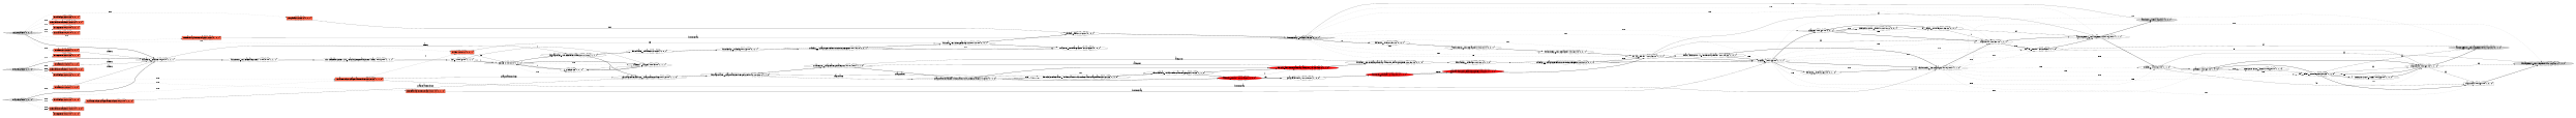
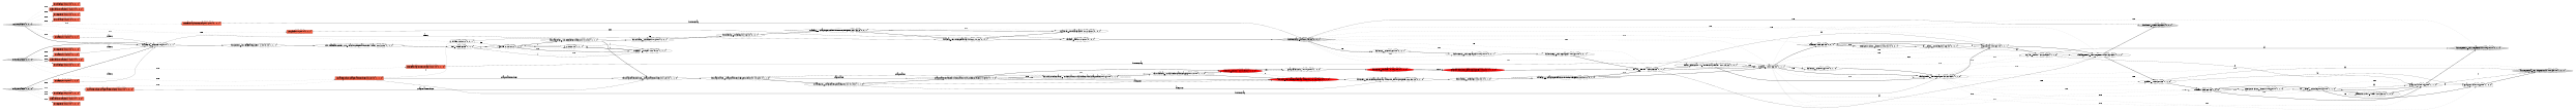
  digraph {
    rankdir=LR
    node [fillcolor=white shape=ellipse style=filled]
    edge [style=bold]
    n1 [fillcolor=red label="this.scores = new float((((@@@21@@@['1', '0', '0']"]
    n2 [fillcolor=red label="Arrays.fill(this.scores,-Float.MAX_VALUE)@@@22@@@['1', '0', '0']"]
    n3 [label="int(( bd = new int((((@@@23@@@['1', '1', '1']"]
    n4 [fillcolor=red label="this.ords = new IntIntDynamicMap(valueCount,-1)@@@19@@@['0', '1', '0']"]
    n5 [label="this.scores = new IntFloatDynamicMap(valueCount,-Float.MAX_VALUE)@@@20@@@['0', '1', '0']"]
    n6 [label="this.nullPolicy = nullPolicy@@@21@@@['0', '1', '0']"]
    n7 [label="int valueCount = collapseValues.getValueCount()@@@14@@@['1', '1', '0']"]
    n8 [label="collapseValues instanceof MultiDocValues.MultiSortedDocValues@@@15@@@['1', '1', '0']" shape=diamond]
    n9 [fillcolor=red label="this.ords = new int((((@@@19@@@['1', '0', '0']"]
    n10 [label="this.ordinalMap = multiSortedDocValues.mapping@@@17@@@['1', '1', '0']"]
    n11 [label="this.multiSortedDocValues = (MultiDocValues.MultiSortedDocValues)collapseValues@@@16@@@['1', '1', '0']"]
    n12 [fillcolor=lightgray label="this.mergeBoost = new MergeBoost(bd)@@@37@@@['0', '1', '0']"]
-   n13 [fillcolor=tomato label="int size@@@2@@@['0', '0', '1']" shape=box]
+   n13 [label="int size@@@2@@@['0', '0', '1']" shape=box]
    n14 [label="this.cmap = new IntLongHashMap(size)@@@17@@@['0', '0', '1']"]
    n15 [label="i < con.size()@@@7@@@['1', '1', '1']" shape=diamond]
    n16 [label="nullScores = new FloatArrayList()@@@15@@@['0', '0', '1']"]
    n17 [label="this.field = field@@@18@@@['0', '0', '1']"]
    n18 [label="this.collapsedSet = new FixedBitSet(maxDoc)@@@11@@@['1', '1', '1']"]
    n19 [label="i++@@@8@@@['1', '1', '1']"]
    n20 [label="contexts(i( = con.get(i)@@@9@@@['1', '1', '1']"]
    n21 [label="this.boosts = true@@@26@@@['0', '1', '0']"]
    n22 [label="this.boostOrds = new IntArrayList()@@@27@@@['1', '1', '0']"]
    n23 [label="bd(++index( = cursor.key@@@34@@@['1', '1', '0']"]
    n24 [label="Arrays.sort(bd)@@@38@@@['1', '0', '0']" shape=box]
    n25 [fillcolor=lightgray label="this.mergeBoost = new MergeBoost(bd)@@@39@@@['1', '0', '0']"]
    n26 [label="it.hasNext()@@@32@@@['1', '1', '0']" shape=diamond]
    n27 [label="Arrays.sort(bd)@@@30@@@['1', '1', '1']"]
    n28 [label="this.mergeBoost = new MergeBoost(bd)@@@31@@@['1', '1', '1']"]
    n29 [label="int(( bd = new int((((@@@29@@@['1', '1', '0']"]
    n30 [label="int index = -1@@@31@@@['1', '1', '0']"]
    n31 [label="IntIntCursor cursor = it.next()@@@33@@@['1', '1', '0']"]
    n32 [label="Arrays.fill(this.ords,-1)@@@20@@@['1', '0', '0']"]
    n33 [fillcolor=tomato label="int maxDoc@@@2@@@['1', '0', '0']" shape=box]
    n34 [label="this.maxDoc = maxDoc@@@3@@@['1', '1', '1']"]
    n35 [label="this.contexts = new LeafReaderContext((((@@@4@@@['1', '1', '1']"]
    n36 [fillcolor=tomato label="int nullPolicy@@@2@@@['0', '0', '1']" shape=box]
    n37 [fillcolor=tomato label="DocValuesProducer collapseValuesProducer@@@2@@@['1', '0', '0']" shape=box]
    n38 [label="this.collapseValuesProducer = collapseValuesProducer@@@12@@@['1', '1', '0']"]
    n39 [label="this.collapseValues = collapseValuesProducer.getSorted(null)@@@13@@@['1', '1', '0']"]
    n40 [label="Arrays.sort(bd)@@@36@@@['1', '1', '0']"]
    n41 [label="IntIntCursor cursor = it.next()@@@35@@@['1', '0', '0']"]
    n42 [fillcolor=tomato label="IndexSearcher searcher@@@2@@@['0', '0', '1']" shape=box]
    n43 [fillcolor=tomato label="int segments@@@2@@@['0', '0', '1']" shape=box]
    n44 [fillcolor=lightgray label="IntScoreCollector['0', '0', '1']" shape=diamond]
    n45 [fillcolor=tomato label="int maxDoc@@@2@@@['0', '0', '1']" shape=box]
    n46 [fillcolor=tomato label="IntIntHashMap boostDocsMap@@@2@@@['0', '0', '1']" shape=box]
    n47 [fillcolor=tomato label="int nullValue@@@2@@@['0', '0', '1']" shape=box]
    n48 [fillcolor=tomato label="String field@@@2@@@['0', '0', '1']" shape=box]
    n49 [fillcolor=lightgray label="boostDocsMap != null@@@19@@@['0', '0', '1']" shape=diamond]
    n50 [label="this.nullValue = nullValue@@@12@@@['0', '0', '1']"]
    n51 [label="this.nullPolicy = nullPolicy@@@13@@@['0', '0', '1']"]
    n52 [label="int index = -1@@@25@@@['1', '1', '1']"]
    n53 [label="it.hasNext()@@@26@@@['0', '0', '1']" shape=diamond]
    n54 [label="IntIntCursor cursor = it.next()@@@27@@@['0', '0', '1']"]
    n55 [label="bd(++index( = cursor.key@@@28@@@['0', '0', '1']"]
    n56 [fillcolor=lightgray label="this.boosts = true@@@32@@@['0', '0', '1']"]
    n57 [fillcolor=tomato label="int segments@@@2@@@['1', '0', '0']" shape=box]
    n58 [label="this.boostKeys = new IntArrayList()@@@22@@@['0', '0', '1']"]
    n59 [label="Iterator<IntIntCursor> it = boostDocsMap.iterator()@@@24@@@['1', '0', '1']"]
    n60 [label="this.boostDocs = new IntArrayList()@@@21@@@['0', '0', '1']"]
    n61 [label="this.boosts = true@@@20@@@['0', '0', '1']"]
    n62 [label="nullPolicy == CollapsingPostFilter.NULL_POLICY_EXPAND@@@14@@@['0', '0', '1']" shape=diamond]
    n63 [label="List<LeafReaderContext> con = searcher.getTopReaderContext().leaves()@@@5@@@['1', '1', '1']"]
    n64 [label="int i = 0@@@6@@@['1', '1', '1']"]
    n65 [fillcolor=tomato label="DocValuesProducer collapseValuesProducer@@@2@@@['1', '1', '0']" shape=box]
    n66 [fillcolor=tomato label="int nullPolicy@@@2@@@['0', '1', '0']" shape=box]
    n67 [fillcolor=lightgray label="OrdScoreCollector['0', '1', '0']" shape=diamond]
    n68 [fillcolor=tomato label="int segments@@@2@@@['0', '1', '0']" shape=box]
    n69 [fillcolor=tomato label="int maxDoc@@@2@@@['0', '1', '0']" shape=box]
    n70 [fillcolor=tomato label="IntIntHashMap boostDocsMap@@@2@@@['0', '1', '0']" shape=box]
    n71 [fillcolor=tomato label="IndexSearcher searcher@@@2@@@['0', '1', '0']" shape=box]
    n72 [fillcolor=lightgray label="OrdScoreCollector['1', '0', '0']" shape=diamond]
    n73 [fillcolor=tomato label="int nullPolicy@@@2@@@['1', '0', '0']" shape=box]
    n74 [fillcolor=tomato label="IndexSearcher searcher@@@2@@@['1', '0', '0']" shape=box]
    n75 [label="nullPolicy == CollapsingPostFilter.NULL_POLICY_EXPAND@@@22@@@['0', '1', '0']" shape=diamond]
    n1 -> n2
    n1 -> n2 [label=scores style=solid]
    n2 -> n3
    n3 -> n27 [label=bd style=solid]
    n3 -> n28 [label=bd style=solid]
    n3 -> n52
    n3 -> n59
    n4 -> n5
    n5 -> n6
    n6 -> n75
    n7 -> n4 [label=valueCount style=solid]
    n7 -> n5 [label=valueCount style=solid]
    n7 -> n8
    n8 -> n4
    n8 -> n9
    n8 -> n10 [label=true style=dotted]
    n8 -> n11 [label=true style=dotted]
    n8 -> n11
    n9 -> n4 [label=0 style=dashed]
    n9 -> n32 [label=ords style=solid]
    n9 -> n32
    n10 -> n4
    n10 -> n9
    n11 -> n10
    n13 -> n14 [label=size style=solid]
    n13 -> n15 [label=size style=solid]
    n14 -> n16
    n14 -> n17
    n15 -> n18
    n15 -> n19 [label=true style=dotted]
    n15 -> n20
    n15 -> n20 [label=true style=dotted]
    n17 -> n49
    n18 -> n38
    n18 -> n50
    n19 -> n15 [label=i style=solid]
    n19 -> n15
    n19 -> n20 [label=i style=solid]
    n20 -> n19 [label=i style=solid]
    n20 -> n19
    n21 -> n22
    n22 -> n23 [label=true style=dotted]
    n22 -> n24 [label=true style=dotted]
    n22 -> n25 [label=true style=dotted]
    n22 -> n26 [label=true style=dotted]
    n22 -> n27 [label=true style=dotted]
    n22 -> n27
    n22 -> n28 [label=true style=dotted]
    n22 -> n29 [label=true style=dotted]
    n22 -> n30 [label=true style=dotted]
    n22 -> n31 [label=true style=dotted]
-   n23 -> n12 [label=bd style=solid]
    n23 -> n24
    n23 -> n26
    n23 -> n40 [label=true style=dotted]
    n23 -> n40 [label=bd style=solid]
    n23 -> n41 [label=true style=dotted]
    n23 -> n41
    n24 -> n25
    n26 -> n23 [label=true style=dotted]
    n26 -> n31 [label=true style=dotted]
    n26 -> n31
    n26 -> n40
    n27 -> n28
    n27 -> n29
    n28 -> n30
    n28 -> n56
    n29 -> n12 [label=bd style=solid]
    n29 -> n28
    n29 -> n40 [label=bd style=solid]
    n30 -> n24 [label=bd style=solid]
    n30 -> n25 [label=bd style=solid]
    n30 -> n26
    n31 -> n23 [style=solid]
    n32 -> n1
    n33 -> n34 [label=maxDoc style=solid]
    n34 -> n18 [label=maxDoc style=solid]
    n34 -> n35
    n35 -> n63
    n37 -> n38 [label=collapseValuesProducer style=solid]
    n38 -> n39
    n39 -> n7
    n39 -> n8 [label=collapseValues style=solid]
    n39 -> n11 [label=collapseValues style=solid]
    n40 -> n12
    n40 -> n23
    n40 -> n24 [label=bd style=solid]
    n40 -> n25 [label=bd style=solid]
    n41 -> n40
    n44 -> n13 [label=true style=dotted]
    n44 -> n34
    n44 -> n36 [label=true style=dotted]
    n44 -> n42 [label=true style=dotted]
    n44 -> n43 [label=true style=dotted]
    n44 -> n45 [label=true style=dotted]
    n44 -> n46 [label=true style=dotted]
    n44 -> n47 [label=true style=dotted]
    n44 -> n48 [label=true style=dotted]
    n45 -> n34 [label=maxDoc style=solid]
    n46 -> n49 [label=boostDocsMap style=solid]
    n48 -> n17 [label=field style=solid]
    n49 -> n3 [label=true style=dotted]
    n49 -> n27 [label=true style=dotted]
    n49 -> n28 [label=true style=dotted]
    n49 -> n52 [label=true style=dotted]
    n49 -> n53 [label=true style=dotted]
    n49 -> n56 [label=true style=solid]
    n49 -> n58 [label=true style=dotted]
    n49 -> n59 [label=true style=dotted]
    n49 -> n60 [label=true style=dotted]
    n49 -> n61 [label=true style=dotted]
    n49 -> n61
    n50 -> n51
    n51 -> n62
    n52 -> n12 [label=true style=dotted]
    n52 -> n21 [label=true style=dotted]
    n52 -> n21
    n52 -> n22
    n52 -> n22 [label=true style=dotted]
    n52 -> n26 [label=true style=dotted]
    n52 -> n27 [label=true style=dotted]
    n52 -> n28 [label=true style=dotted]
    n52 -> n29 [label=true style=dotted]
    n52 -> n30 [label=true style=dotted]
    n52 -> n40 [label=true style=dotted]
    n52 -> n53
    n53 -> n27
    n53 -> n54 [label=true style=dotted]
    n53 -> n54
    n53 -> n55 [label=true style=dotted]
    n54 -> n55
    n55 -> n27 [label=bd style=solid]
    n55 -> n28 [label=bd style=solid]
    n55 -> n53
    n58 -> n3
    n59 -> n22
    n59 -> n52 [label=true style=dotted]
    n59 -> n52
    n60 -> n58
    n61 -> n60
    n62 -> n14
    n62 -> n16 [label=true style=dotted]
    n62 -> n16
    n63 -> n64
    n64 -> n15 [label=i style=solid]
    n64 -> n15
    n64 -> n20 [label=i style=solid]
    n65 -> n13 [label=0 style=dashed]
    n65 -> n22 [label=boostDocsMap style=solid]
    n65 -> n38 [label=collapseValuesProducer style=solid]
    n67 -> n34
    n67 -> n65 [label=true style=dotted]
    n67 -> n66 [label=true style=dotted]
    n67 -> n68 [label=true style=dotted]
    n67 -> n69 [label=true style=dotted]
    n67 -> n70 [label=true style=dotted]
    n67 -> n71 [label=true style=dotted]
    n69 -> n34 [label=maxDoc style=solid]
    n70 -> n52 [label=boostDocsMap style=solid]
    n72 -> n33 [label=true style=dotted]
    n72 -> n34
    n72 -> n37 [label=true style=dotted]
    n72 -> n57 [label=true style=dotted]
    n72 -> n65 [label=true style=dotted]
    n72 -> n73 [label=true style=dotted]
    n72 -> n74 [label=true style=dotted]
    n75 -> n3 [label=true style=dotted]
    n75 -> n3
    n75 -> n52
  }
